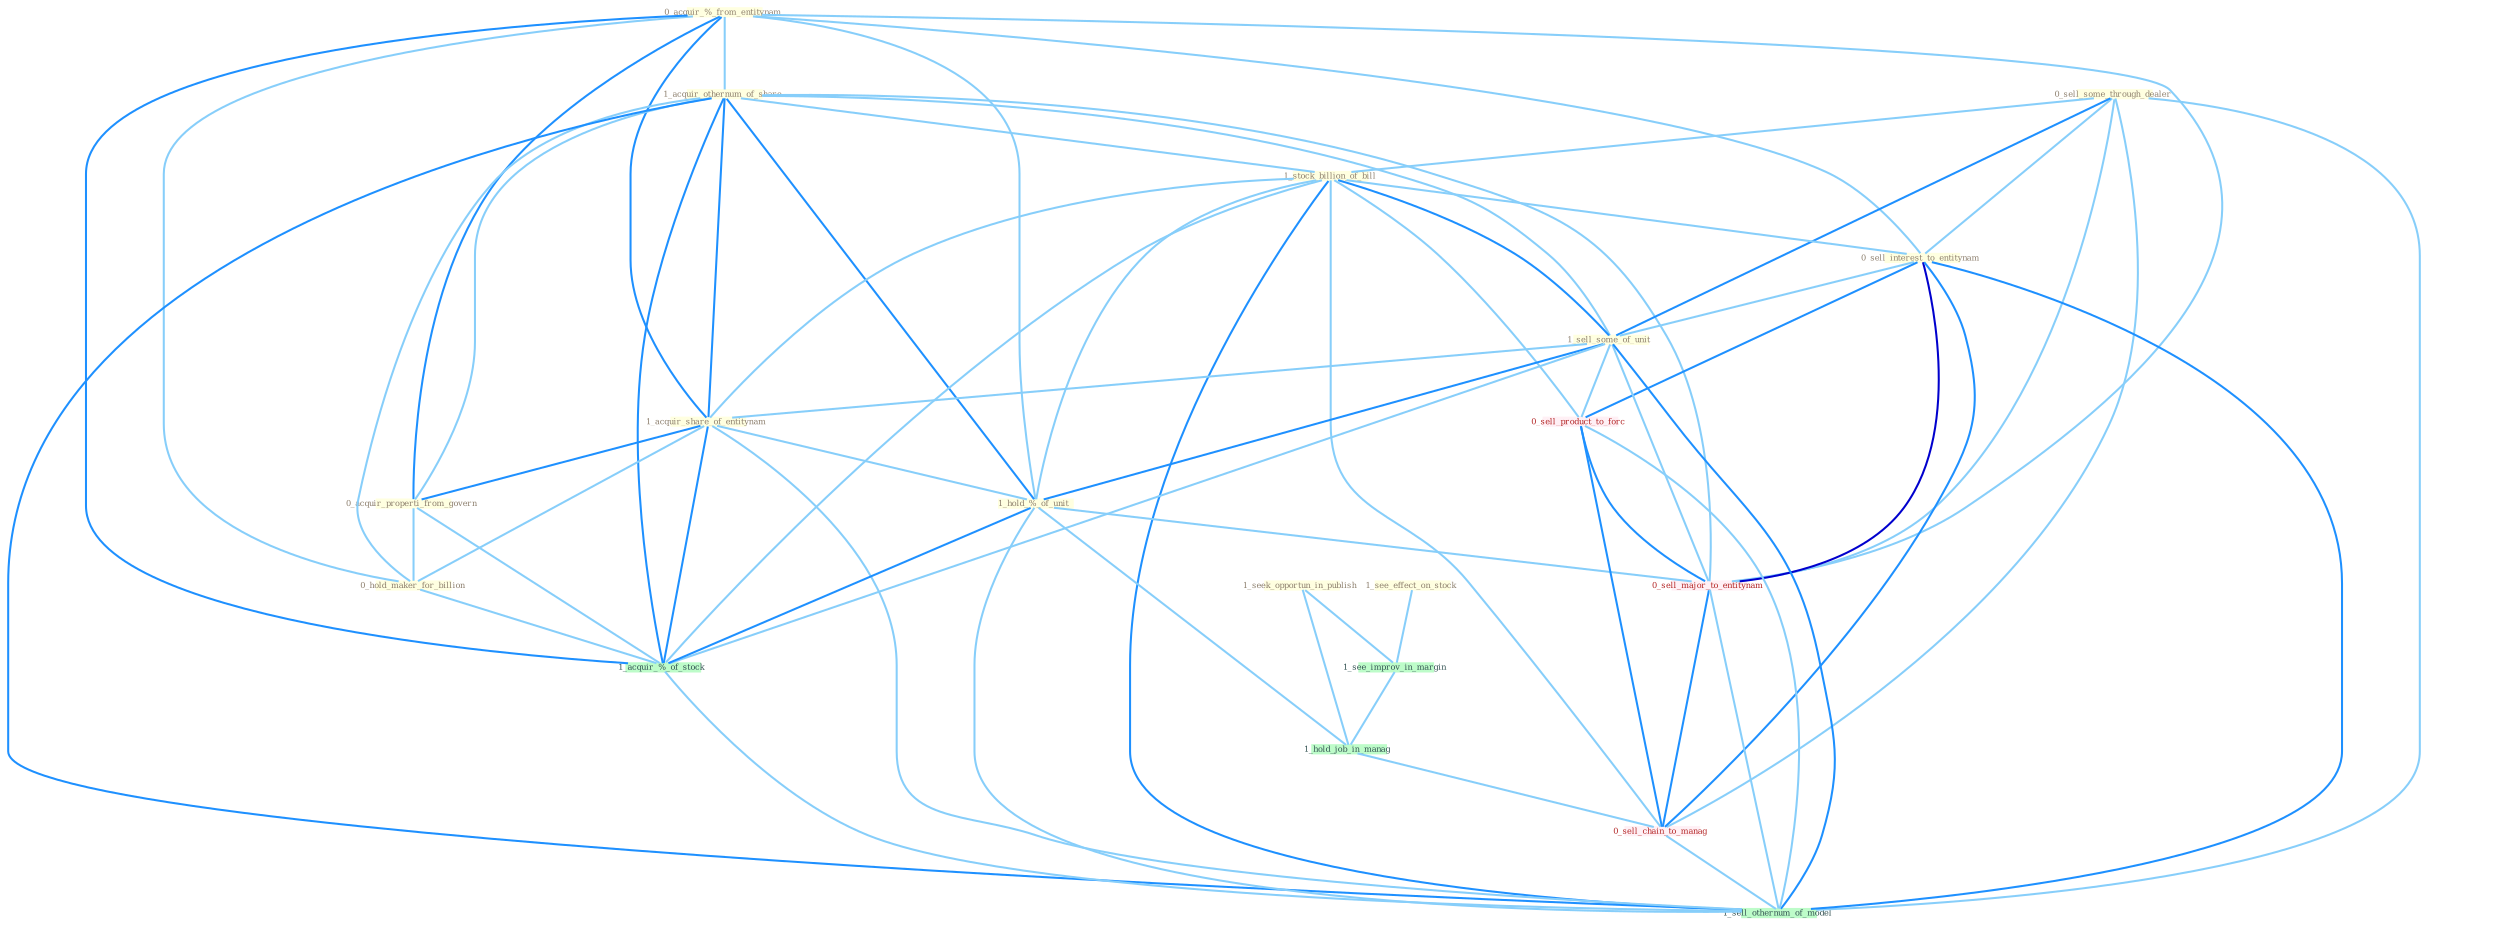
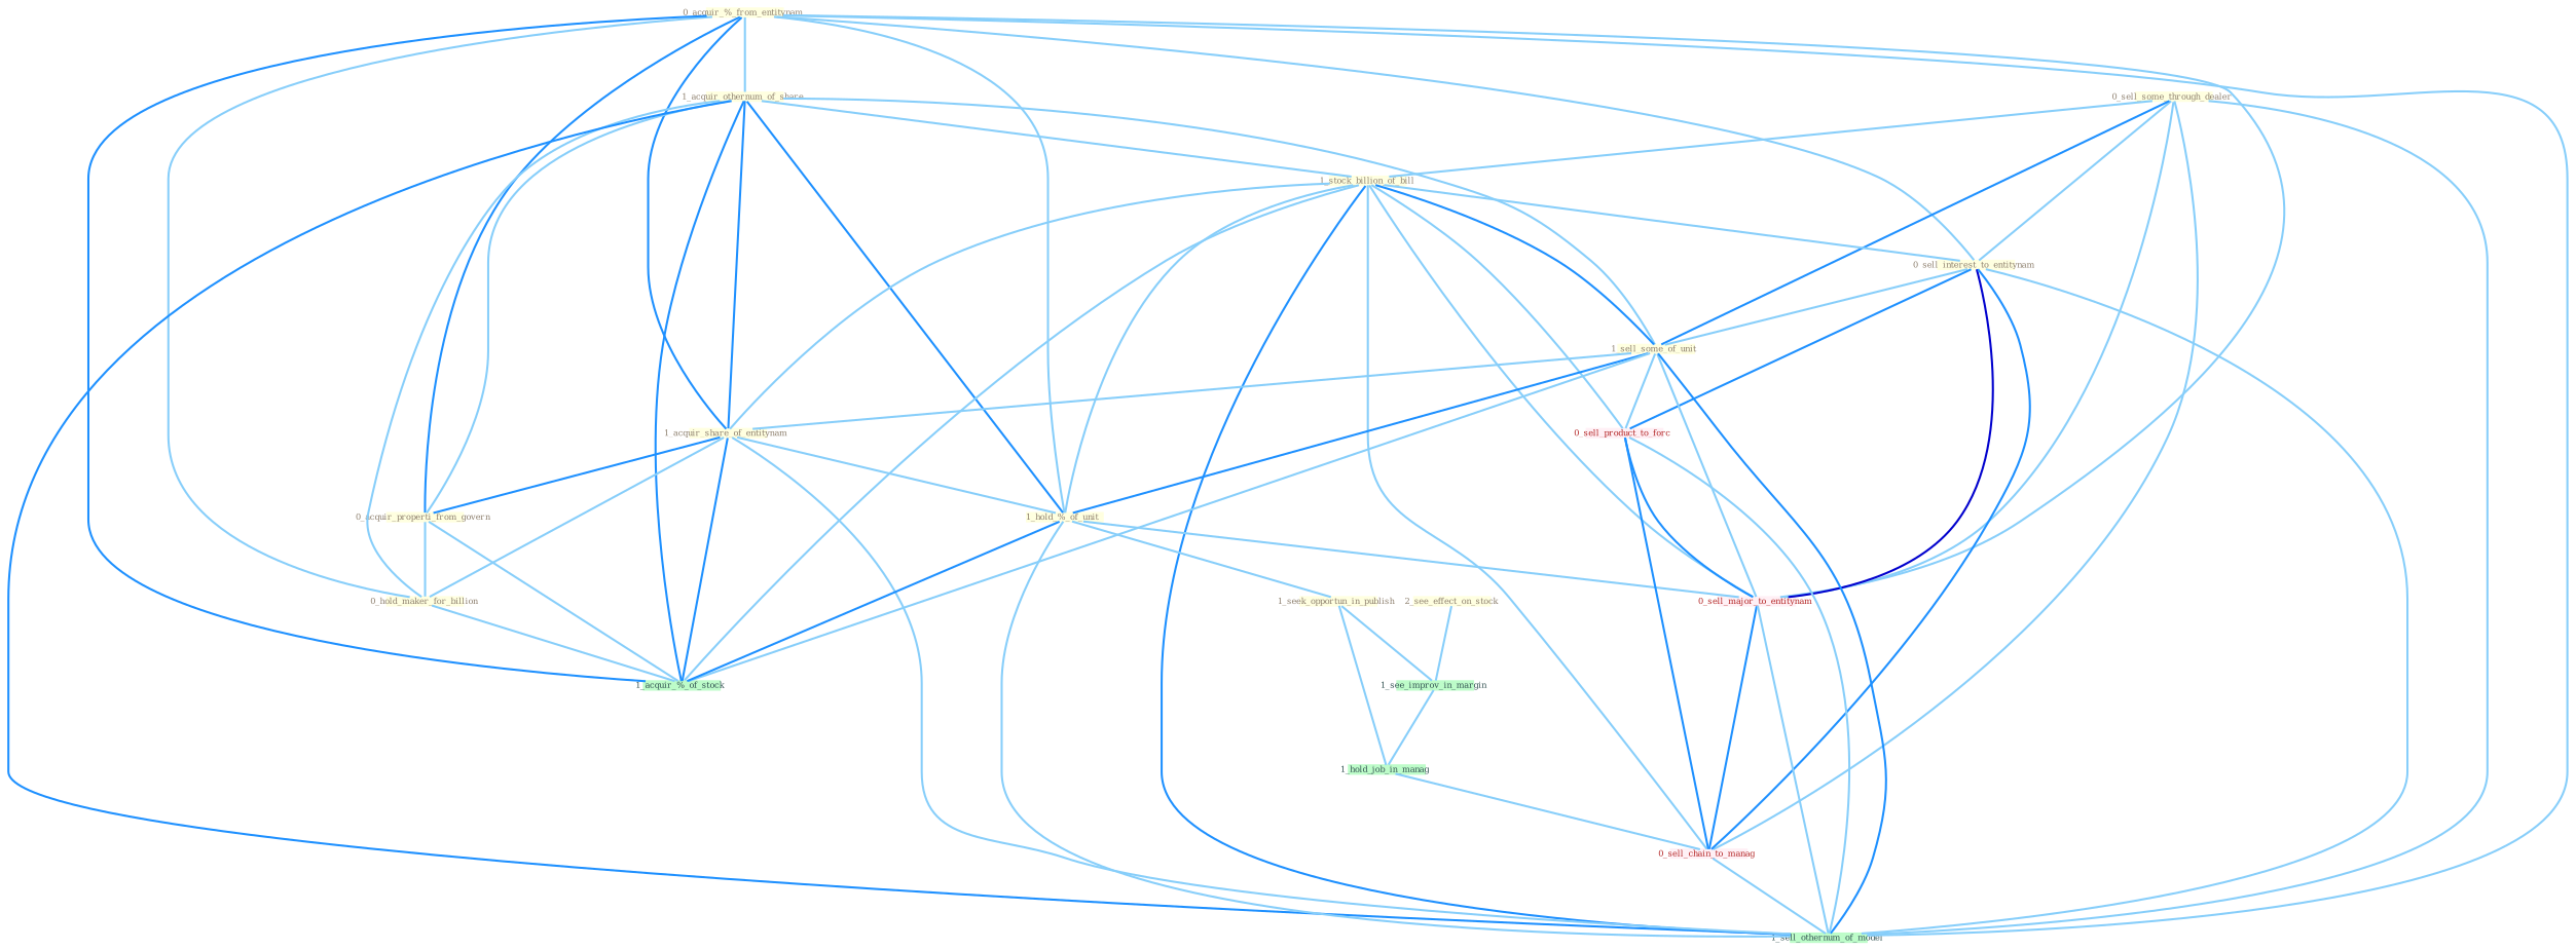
  graph {
    node [color="#ffffe0" fixedsize=true fontcolor="#8b7d6b" fontsize=4 shape=polygon style=filled]
    edge [color="#87cefa" w=1]
    "0_acquir_%_from_entitynam " [height=.06 width=.5]
    "1_seek_opportun_in_publish " [height=.06 width=.5]
    "1_acquir_othernum_of_share " [height=.06 width=.5]
    "0_sell_some_through_dealer " [height=.06 width=.5]
    n5 [height=.06 label="1_stock_billion_of_bill" width=.5]
    "0_sell_interest_to_entitynam " [height=.06 width=.5]
    "1_sell_some_of_unit " [height=.06 width=.5]
    "1_acquir_share_of_entitynam " [height=.06 width=.5]
-   "1_see_effect_on_stock " [height=.06 width=.5]
+   "1_see_effect_on_stock " [height=.06 width=.5 label="2_see_effect_on_stock"]
    "0_acquir_properti_from_govern " [height=.06 width=.5]
    n11 [height=.06 label="0_hold_maker_for_billion" width=.5]
    "1_hold_%_of_unit " [height=.06 width=.5]
    "0_sell_product_to_forc " [color="#fff0f5" fontcolor="#b22222" height=.06 width=.5]
    "0_sell_major_to_entitynam " [color="#fff0f5" fontcolor="#b22222" height=.06 width=.5]
    "0_sell_chain_to_manag " [color="#fff0f5" fontcolor="#b22222" height=.06 width=.5]
    "1_acquir_%_of_stock " [color="#BDFCC9" fontcolor="#2f4f4f" height=.06 width=.5]
    "1_see_improv_in_margin " [color="#BDFCC9" fontcolor="#2f4f4f" height=.06 width=.5]
    "1_hold_job_in_manag " [color="#BDFCC9" fontcolor="#2f4f4f" height=.06 width=.5]
    "1_sell_othernum_of_model " [color="#BDFCC9" fontcolor="#2f4f4f" height=.06 width=.5]
    subgraph sub_1 {
      "0_acquir_%_from_entitynam "
      "1_seek_opportun_in_publish "
      "1_acquir_othernum_of_share "
      "0_sell_some_through_dealer "
      n5
      "0_sell_interest_to_entitynam "
      "1_sell_some_of_unit "
      "1_acquir_share_of_entitynam "
      "1_see_effect_on_stock "
      "0_acquir_properti_from_govern "
      n11
      "1_hold_%_of_unit "
    }
    subgraph sub_2 {
      "0_sell_product_to_forc "
      "0_sell_major_to_entitynam "
      "0_sell_chain_to_manag "
    }
    "0_acquir_%_from_entitynam " -- "1_acquir_othernum_of_share "
    "0_acquir_%_from_entitynam " -- "0_sell_interest_to_entitynam "
    "0_acquir_%_from_entitynam " -- "1_acquir_share_of_entitynam " [color="#1e90ff" w=2]
    "0_acquir_%_from_entitynam " -- "0_acquir_properti_from_govern " [color="#1e90ff" w=2]
    "0_acquir_%_from_entitynam " -- n11
    "0_acquir_%_from_entitynam " -- "1_hold_%_of_unit "
    "0_acquir_%_from_entitynam " -- "0_sell_major_to_entitynam "
    "0_acquir_%_from_entitynam " -- "1_acquir_%_of_stock " [color="#1e90ff" w=2]
    "1_seek_opportun_in_publish " -- "1_see_improv_in_margin "
    "1_seek_opportun_in_publish " -- "1_hold_job_in_manag "
    "1_acquir_othernum_of_share " -- n5
    "1_acquir_othernum_of_share " -- "1_sell_some_of_unit "
    "1_acquir_othernum_of_share " -- "1_acquir_share_of_entitynam " [color="#1e90ff" w=2]
    "1_acquir_othernum_of_share " -- "0_acquir_properti_from_govern "
    "1_acquir_othernum_of_share " -- n11
    "1_acquir_othernum_of_share " -- "1_hold_%_of_unit " [color="#1e90ff"]
    "1_acquir_othernum_of_share " -- "1_acquir_%_of_stock " [color="#1e90ff" w=2]
    "1_acquir_othernum_of_share " -- "1_sell_othernum_of_model " [color="#1e90ff" w=2]
    "0_sell_some_through_dealer " -- n5
    "0_sell_some_through_dealer " -- "0_sell_interest_to_entitynam "
    "0_sell_some_through_dealer " -- "1_sell_some_of_unit " [color="#1e90ff" w=2]
    "0_sell_some_through_dealer " -- "0_sell_major_to_entitynam "
    "0_sell_some_through_dealer " -- "0_sell_chain_to_manag "
    "0_sell_some_through_dealer " -- "1_sell_othernum_of_model "
    n5 -- "0_sell_interest_to_entitynam "
    n5 -- "1_sell_some_of_unit " [color="#1e90ff" w=2]
    n5 -- "1_acquir_share_of_entitynam "
    n5 -- "1_hold_%_of_unit "
    n5 -- "0_sell_product_to_forc "
-   "1_acquir_othernum_of_share " -- "0_sell_major_to_entitynam "
+   n5 -- "0_sell_major_to_entitynam "
    n5 -- "0_sell_chain_to_manag "
    n5 -- "1_acquir_%_of_stock "
    n5 -- "1_sell_othernum_of_model " [color="#1e90ff" w=2]
    "0_sell_interest_to_entitynam " -- "1_sell_some_of_unit "
    "0_sell_interest_to_entitynam " -- "0_sell_product_to_forc " [color="#1e90ff" w=2]
    "0_sell_interest_to_entitynam " -- "0_sell_major_to_entitynam " [color="#0000cd" w=3]
    "0_sell_interest_to_entitynam " -- "0_sell_chain_to_manag " [color="#1e90ff" w=2]
-   "0_sell_interest_to_entitynam " -- "1_sell_othernum_of_model " [color="#1e90ff"]
+   "0_sell_interest_to_entitynam " -- "1_sell_othernum_of_model "
    "1_sell_some_of_unit " -- "1_acquir_share_of_entitynam "
    "1_sell_some_of_unit " -- "1_hold_%_of_unit " [color="#1e90ff" w=2]
    "1_sell_some_of_unit " -- "0_sell_product_to_forc "
    "1_sell_some_of_unit " -- "0_sell_major_to_entitynam "
    "1_sell_some_of_unit " -- "1_acquir_%_of_stock "
    "1_sell_some_of_unit " -- "1_sell_othernum_of_model " [color="#1e90ff" w=2]
    "1_acquir_share_of_entitynam " -- "0_acquir_properti_from_govern " [color="#1e90ff"]
    "1_acquir_share_of_entitynam " -- n11
    "1_acquir_share_of_entitynam " -- "1_hold_%_of_unit "
    "1_acquir_share_of_entitynam " -- "1_acquir_%_of_stock " [color="#1e90ff" w=2]
    "1_acquir_share_of_entitynam " -- "1_sell_othernum_of_model "
    "1_see_effect_on_stock " -- "1_see_improv_in_margin "
    "0_acquir_properti_from_govern " -- n11
    "0_acquir_properti_from_govern " -- "1_acquir_%_of_stock "
    n11 -- "1_acquir_%_of_stock "
    "1_hold_%_of_unit " -- "0_sell_major_to_entitynam "
    "1_hold_%_of_unit " -- "1_acquir_%_of_stock " [color="#1e90ff" w=2]
-   "1_hold_%_of_unit " -- "1_hold_job_in_manag "
+   "1_hold_%_of_unit " -- "1_seek_opportun_in_publish "
    "1_hold_%_of_unit " -- "1_sell_othernum_of_model "
    "0_sell_product_to_forc " -- "0_sell_major_to_entitynam " [color="#1e90ff" w=2]
    "0_sell_product_to_forc " -- "0_sell_chain_to_manag " [color="#1e90ff" w=2]
    "0_sell_product_to_forc " -- "1_sell_othernum_of_model "
    "0_sell_major_to_entitynam " -- "0_sell_chain_to_manag " [color="#1e90ff" w=2]
    "0_sell_major_to_entitynam " -- "1_sell_othernum_of_model "
    "0_sell_chain_to_manag " -- "1_sell_othernum_of_model "
-   "1_acquir_%_of_stock " -- "1_sell_othernum_of_model "
+   "0_acquir_%_from_entitynam " -- "1_sell_othernum_of_model "
    "1_see_improv_in_margin " -- "1_hold_job_in_manag "
    "1_hold_job_in_manag " -- "0_sell_chain_to_manag "
  }
